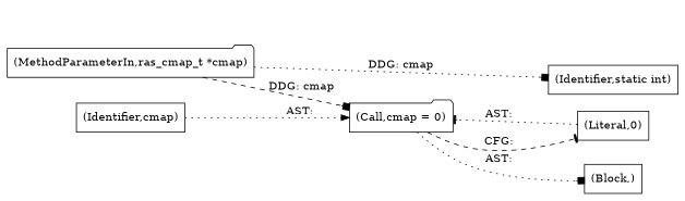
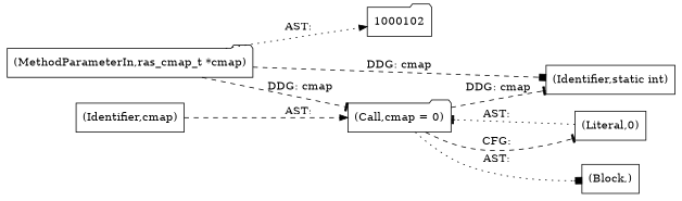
  digraph {
    rankdir=LR
    node [shape=box]
    edge [arrowhead=box style=dotted]
    n1 [label="(MethodParameterIn,ras_cmap_t *cmap)" shape=folder]
    n2 [label="(Call,cmap = 0)" shape=folder]
    n3 [label="(Identifier,static int)"]
+   1000102 [shape=folder]
    n5 [label="(Block,)"]
    n6 [label="(Literal,0)"]
    n7 [label="(Identifier,cmap)"]
-   n1 -> n2 [label="DDG: cmap" style=dashed]
-   n1 -> n3 [label="DDG: cmap"]
+   n1 -> n2 [arrowhead=tee label="DDG: cmap" style=dashed]
+   n1 -> n3 [label="DDG: cmap" style=dashed]
+   n1 -> 1000102 [arrowhead=normal label="AST: "]
+   n2 -> n3 [arrowhead=tee label="DDG: cmap" style=dashed]
    n2 -> n5 [label="AST: "]
    n2 -> n6 [arrowhead=tee label="CFG: " style=dashed]
    n6 -> n2 [arrowhead=tee label="AST: "]
-   n7 -> n2 [arrowhead=normal label="AST: "]
+   n7 -> n2 [arrowhead=normal label="AST: " style=dashed]
  }
